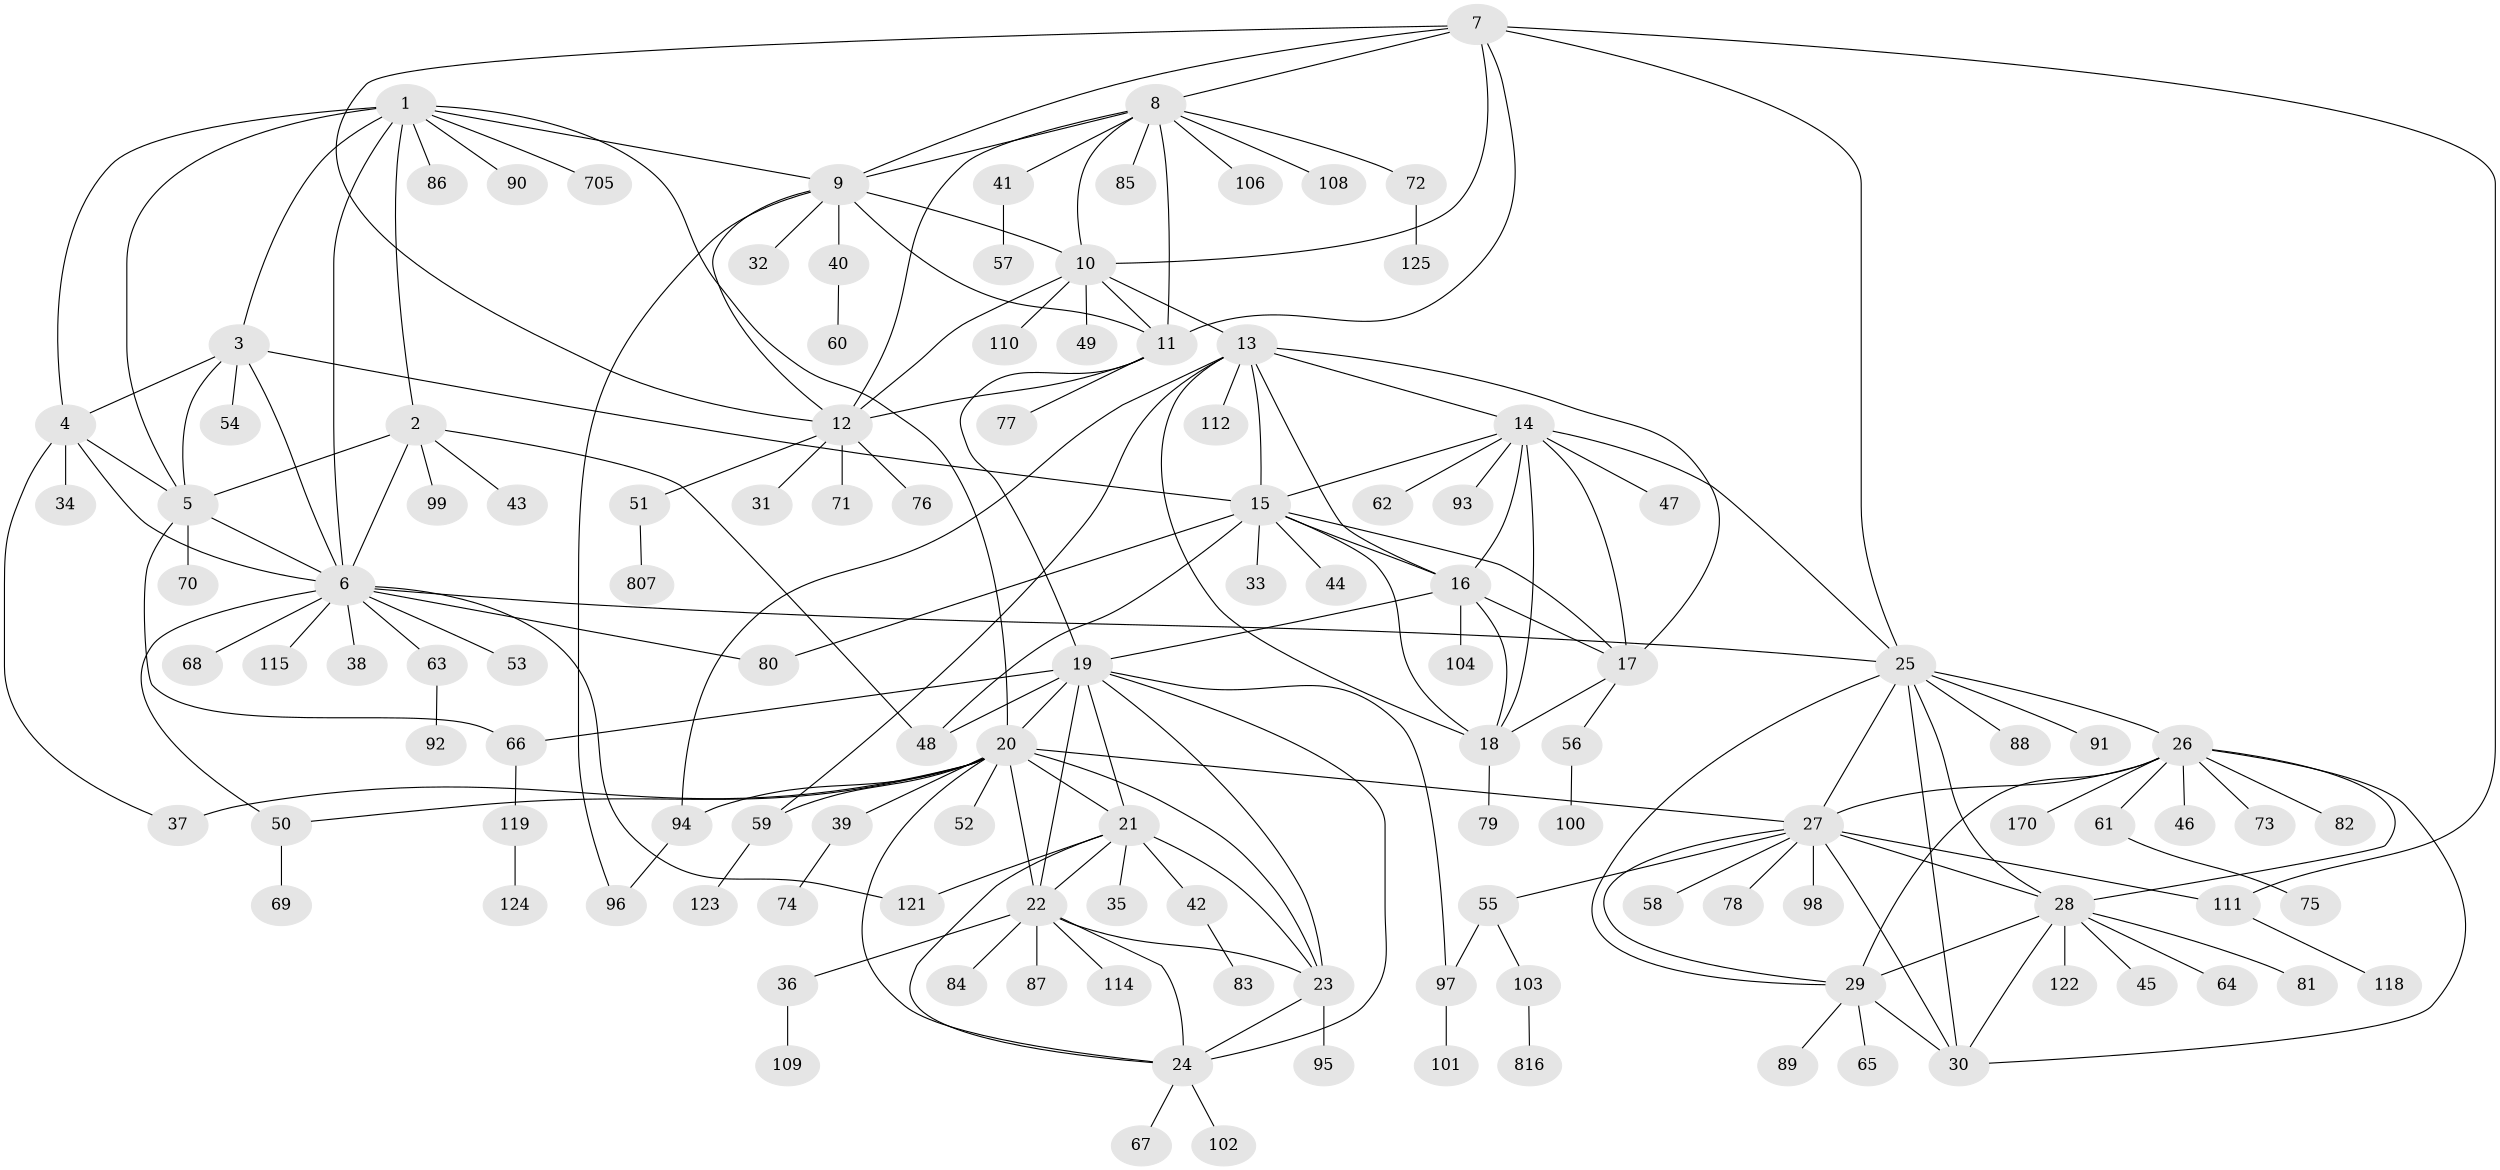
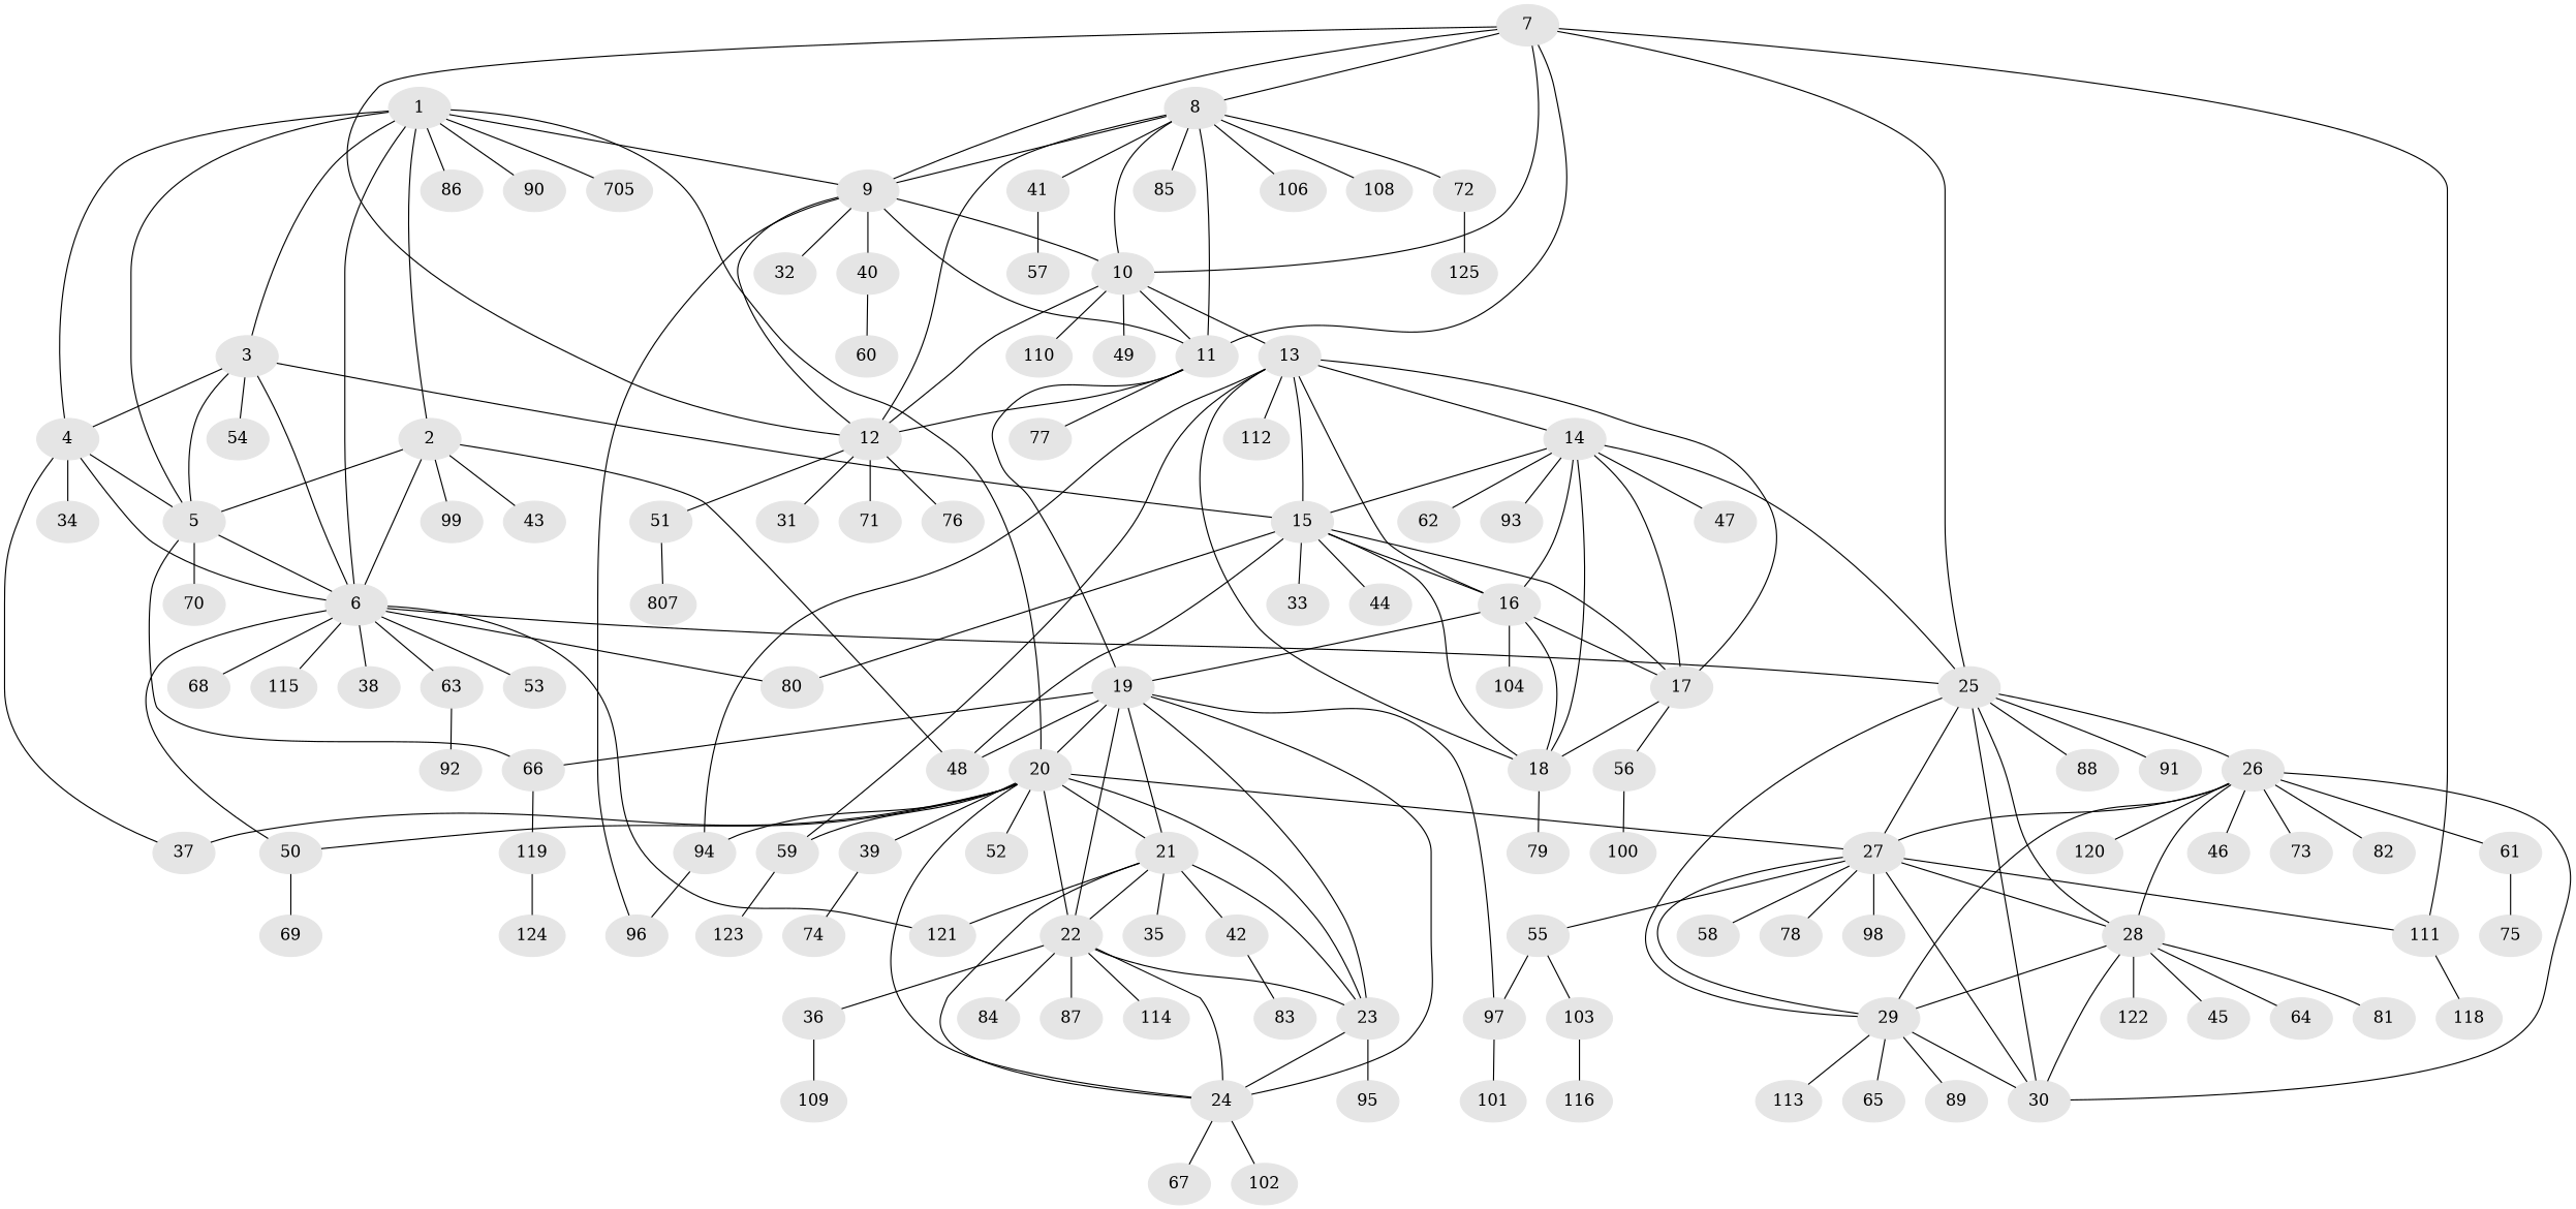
  graph {
    node [color=gray90 style=filled]
    1
    2
    3
    4
    5
    6
    9
    20
    86
    90
    n11 [label=705]
    43
    48
    99
    15
    54
    34
    37
    66
    70
    25
    38
    50
    53
    63
    68
    80
    115
    121
    10
    11
    12
    32
    40
    96
    59
    94
    21
    22
    23
    24
    27
    39
    52
    16
    17
    18
    33
    44
    119
    26
    28
    29
    30
    88
    91
    69
    92
    7
    8
    111
    41
    72
    85
    106
    108
    13
    49
    110
    19
    77
    31
    51
    71
    76
    118
    57
    125
    60
    14
    112
    97
    n83 [label=807]
    47
    62
    93
    104
    56
    79
    123
    100
    35
    42
    36
    84
    87
    114
    95
    67
    102
    101
    55
    58
    78
    98
    74
    83
    109
    46
    61
    73
    82
-   120 [label=170]
+   120
    45
    64
    81
    122
    65
    89
+   113
    75
    103
-   116 [label=816]
+   116
    124
    1 -- 2
    1 -- 3
    1 -- 4
    1 -- 5
    1 -- 6
    1 -- 9
    1 -- 20
    1 -- 86
    1 -- 90
    1 -- n11
    2 -- 5
    2 -- 6
    2 -- 43
    2 -- 48
    2 -- 99
    3 -- 4
    3 -- 5
    3 -- 6
    3 -- 15
    3 -- 54
    4 -- 5
    4 -- 6
    4 -- 34
    4 -- 37
    5 -- 6
    5 -- 66
    5 -- 70
    6 -- 25
    6 -- 38
    6 -- 50
    6 -- 53
    6 -- 63
    6 -- 68
    6 -- 80
    6 -- 115
    6 -- 121
    9 -- 10
    9 -- 11
    9 -- 12
    9 -- 32
    9 -- 40
    9 -- 96
    20 -- 37
    20 -- 50
    20 -- 59
    20 -- 94
    20 -- 21
    20 -- 22
    20 -- 23
    20 -- 24
    20 -- 27
    20 -- 39
    20 -- 52
    15 -- 48
    15 -- 80
    15 -- 16
    15 -- 17
    15 -- 18
    15 -- 33
    15 -- 44
    66 -- 119
    25 -- 27
    25 -- 26
    25 -- 28
    25 -- 29
    25 -- 30
    25 -- 88
    25 -- 91
    50 -- 69
    63 -- 92
    10 -- 11
    10 -- 12
    10 -- 13
    10 -- 49
    10 -- 110
    11 -- 12
    11 -- 19
    11 -- 77
    12 -- 31
    12 -- 51
    12 -- 71
    12 -- 76
    40 -- 60
    59 -- 123
    94 -- 96
    21 -- 121
    21 -- 22
    21 -- 23
    21 -- 24
    21 -- 35
    21 -- 42
    22 -- 23
    22 -- 24
    22 -- 36
    22 -- 84
    22 -- 87
    22 -- 114
    23 -- 24
    23 -- 95
    24 -- 67
    24 -- 102
    27 -- 28
    27 -- 29
    27 -- 30
    27 -- 111
    27 -- 55
    27 -- 58
    27 -- 78
    27 -- 98
    39 -- 74
    16 -- 17
    16 -- 18
    16 -- 19
    16 -- 104
    17 -- 18
    17 -- 56
    18 -- 79
    119 -- 124
    26 -- 27
    26 -- 28
    26 -- 29
    26 -- 30
    26 -- 46
    26 -- 61
    26 -- 73
    26 -- 82
    26 -- 120
    28 -- 29
    28 -- 30
    28 -- 45
    28 -- 64
    28 -- 81
    28 -- 122
    29 -- 30
    29 -- 65
    29 -- 89
+   29 -- 113
    7 -- 9
    7 -- 25
    7 -- 10
    7 -- 11
    7 -- 12
    7 -- 8
    7 -- 111
    8 -- 9
    8 -- 10
    8 -- 11
    8 -- 12
    8 -- 41
    8 -- 72
    8 -- 85
    8 -- 106
    8 -- 108
    111 -- 118
    41 -- 57
    72 -- 125
    13 -- 15
    13 -- 59
    13 -- 94
    13 -- 16
    13 -- 17
    13 -- 18
    13 -- 14
    13 -- 112
    19 -- 20
    19 -- 48
    19 -- 66
    19 -- 21
    19 -- 22
    19 -- 23
    19 -- 24
    19 -- 97
    51 -- n83
    14 -- 15
    14 -- 25
    14 -- 16
    14 -- 17
    14 -- 18
    14 -- 47
    14 -- 62
    14 -- 93
    97 -- 101
    56 -- 100
    42 -- 83
    36 -- 109
    55 -- 97
    55 -- 103
    61 -- 75
    103 -- 116
  }
